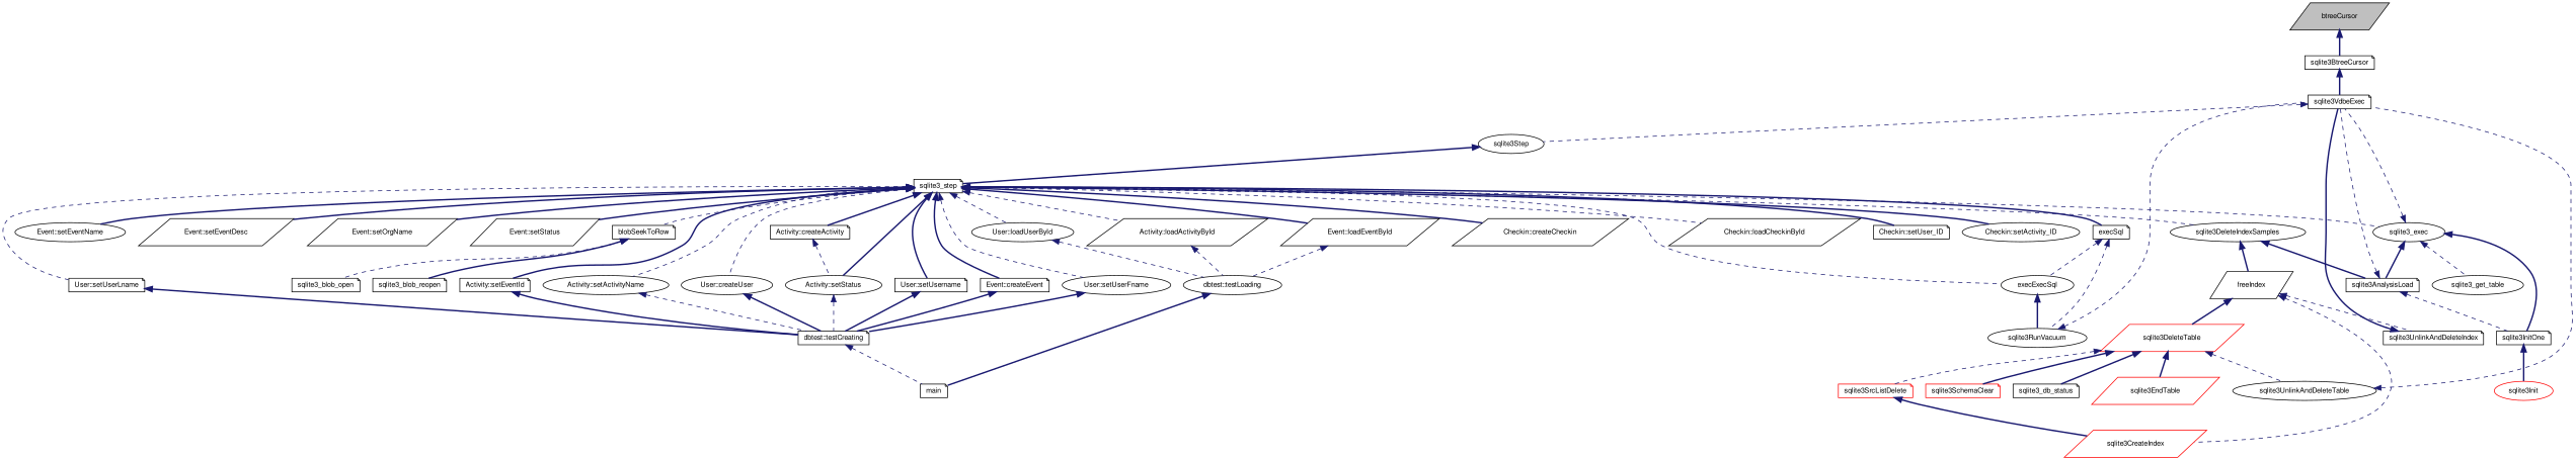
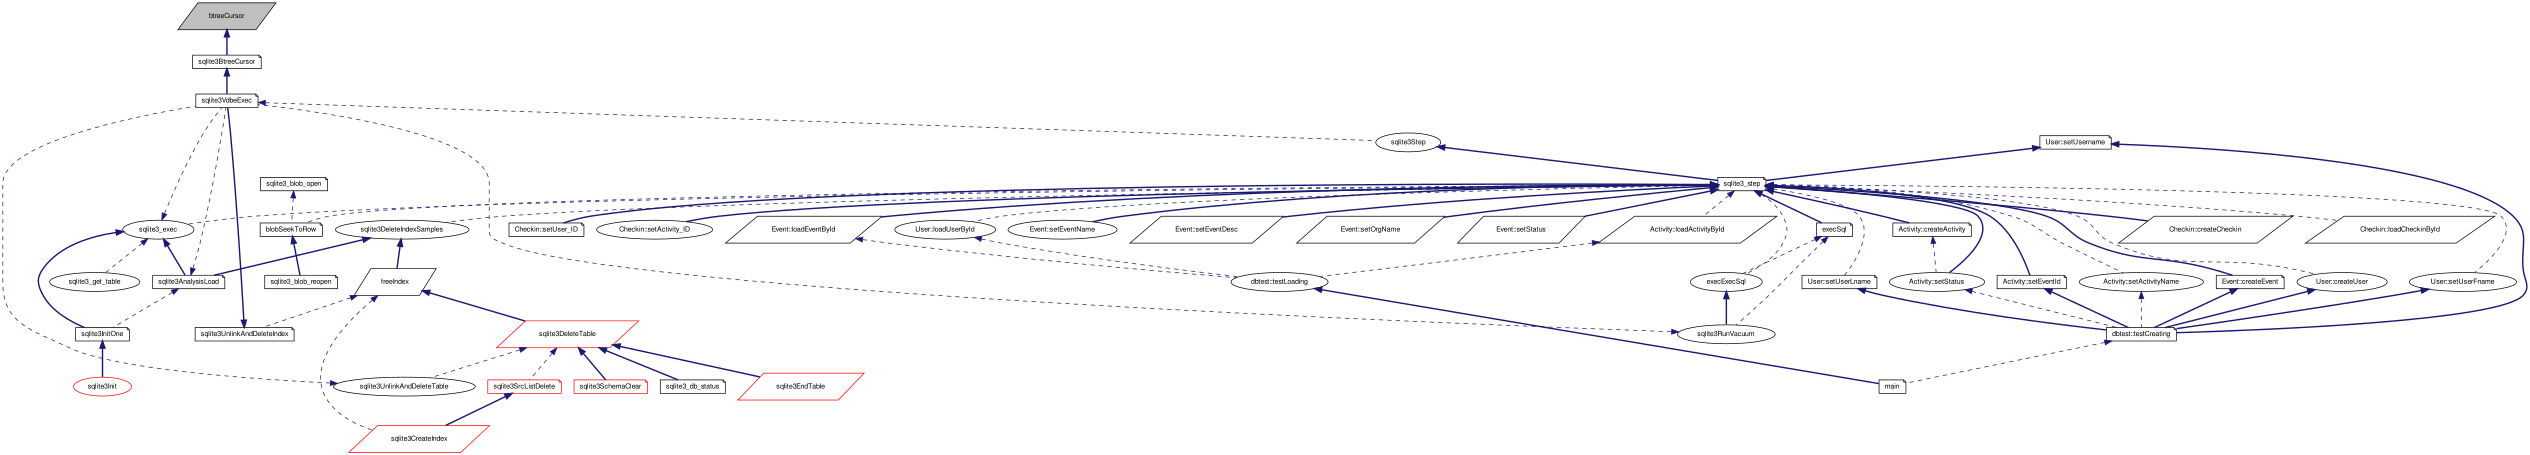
  digraph {
    rankdir=TB
    node [color=black fillcolor=white fontname=FreeSans fontsize=10 shape=note style=filled]
    edge [color=midnightblue dir=back fontname=FreeSans fontsize=10 labelfontname=FreeSans labelfontsize=10 style=bold]
    n1 [fillcolor=grey75 fontcolor=black height=0.2 label=btreeCursor shape=parallelogram width=0.4]
    n2 [height=0.2 label=sqlite3BtreeCursor width=0.4]
    n3 [height=0.2 label=sqlite3VdbeExec width=0.4]
    n4 [height=0.2 label=sqlite3Step shape=ellipse width=0.4]
    n5 [height=0.2 label=sqlite3_step width=0.4]
    n6 [height=0.2 label="Activity::createActivity" width=0.4]
    n7 [height=0.2 label="Activity::loadActivityById" shape=parallelogram width=0.4]
    n8 [height=0.2 label="Activity::setEventId" width=0.4]
    n9 [height=0.2 label="Activity::setActivityName" shape=ellipse width=0.4]
    n10 [height=0.2 label="Activity::setStatus" shape=ellipse width=0.4]
    n11 [height=0.2 label="Checkin::createCheckin" shape=parallelogram width=0.4]
    n12 [height=0.2 label="Checkin::loadCheckinById" shape=parallelogram width=0.4]
    n13 [height=0.2 label="Checkin::setUser_ID" width=0.4]
    n14 [height=0.2 label="Checkin::setActivity_ID" shape=ellipse width=0.4]
    n15 [height=0.2 label="Event::createEvent" width=0.4]
    n16 [height=0.2 label="Event::loadEventById" shape=parallelogram width=0.4]
    n17 [height=0.2 label="Event::setEventName" shape=ellipse width=0.4]
    n18 [height=0.2 label="Event::setEventDesc" shape=parallelogram width=0.4]
    n19 [height=0.2 label="Event::setOrgName" shape=parallelogram width=0.4]
    n20 [height=0.2 label="Event::setStatus" shape=parallelogram width=0.4]
    n21 [height=0.2 label=blobSeekToRow width=0.4]
    n22 [height=0.2 label=sqlite3DeleteIndexSamples shape=ellipse width=0.4]
    n23 [height=0.2 label=sqlite3_exec shape=ellipse width=0.4]
    n24 [height=0.2 label=execSql width=0.4]
    n25 [height=0.2 label=execExecSql shape=ellipse width=0.4]
    n26 [height=0.2 label="User::createUser" shape=ellipse width=0.4]
    n27 [height=0.2 label="User::loadUserById" shape=ellipse width=0.4]
    n28 [height=0.2 label="User::setUsername" width=0.4]
    n29 [height=0.2 label="User::setUserFname" shape=ellipse width=0.4]
    n30 [height=0.2 label="User::setUserLname" width=0.4]
    n31 [height=0.2 label="dbtest::testLoading" shape=ellipse width=0.4]
    n32 [height=0.2 label="dbtest::testCreating" width=0.4]
    n33 [height=0.2 label=sqlite3_blob_open width=0.4]
    n34 [height=0.2 label=sqlite3_blob_reopen width=0.4]
    n35 [height=0.2 label=sqlite3AnalysisLoad width=0.4]
    n36 [height=0.2 label=freeIndex shape=parallelogram width=0.4]
    n37 [height=0.2 label=sqlite3InitOne width=0.4]
    n38 [height=0.2 label=sqlite3_get_table shape=ellipse width=0.4]
    n39 [height=0.2 label=sqlite3RunVacuum shape=ellipse width=0.4]
    n40 [height=0.2 label=main width=0.4]
    n41 [height=0.2 label=sqlite3UnlinkAndDeleteIndex width=0.4]
    n42 [color=red height=0.2 label=sqlite3DeleteTable shape=parallelogram width=0.4]
    n43 [color=red height=0.2 label=sqlite3CreateIndex shape=parallelogram width=0.4]
    n44 [color=red height=0.2 label=sqlite3Init shape=ellipse width=0.4]
    n45 [height=0.2 label=sqlite3_db_status width=0.4]
    n46 [height=0.2 label=sqlite3UnlinkAndDeleteTable shape=ellipse width=0.4]
    n47 [color=red height=0.2 label=sqlite3EndTable shape=parallelogram width=0.4]
    n48 [color=red height=0.2 label=sqlite3SrcListDelete width=0.4]
    n49 [color=red height=0.2 label=sqlite3SchemaClear width=0.4]
    n1 -> n2
    n2 -> n3
    n3 -> n4 [style=dashed]
    n4 -> n5
    n5 -> n6
    n5 -> n7 [style=dashed]
    n5 -> n8
    n5 -> n9 [style=dashed]
    n5 -> n10
    n5 -> n11
    n5 -> n12 [style=dashed]
    n5 -> n13
    n5 -> n14
    n5 -> n15
    n5 -> n16
    n5 -> n17
    n5 -> n18
    n5 -> n19
    n5 -> n20
    n5 -> n21 [style=dashed]
    n5 -> n22 [style=dashed]
    n5 -> n23 [style=dashed]
    n5 -> n24
    n5 -> n25 [style=dashed]
    n5 -> n26 [style=dashed]
    n5 -> n27 [style=dashed]
-   n5 -> n28
+   n28 -> n5
    n5 -> n29 [style=dashed]
    n5 -> n30 [style=dashed]
    n6 -> n10 [style=dashed]
    n7 -> n31 [style=dashed]
    n8 -> n32
    n9 -> n32 [style=dashed]
    n10 -> n32 [style=dashed]
    n15 -> n32
    n16 -> n31 [style=dashed]
-   n21 -> n33 [style=dashed]
+   n33 -> n21 [style=dashed]
    n21 -> n34
    n22 -> n35
    n22 -> n36
    n23 -> n3 [style=dashed]
    n23 -> n35
    n23 -> n37
    n23 -> n38 [style=dashed]
    n24 -> n25 [style=dashed]
    n24 -> n39 [style=dashed]
    n25 -> n39
    n26 -> n32
    n27 -> n31 [style=dashed]
    n28 -> n32
    n29 -> n32
    n30 -> n32
    n31 -> n40
    n32 -> n40 [style=dashed]
    n35 -> n3 [style=dashed]
    n35 -> n37 [style=dashed]
    n36 -> n41 [style=dashed]
    n36 -> n42
    n36 -> n43 [style=dashed]
    n37 -> n44
    n39 -> n3 [style=dashed]
    n41 -> n3
    n42 -> n45
    n42 -> n46 [style=dashed]
    n42 -> n47
    n42 -> n48 [style=dashed]
    n42 -> n49
    n46 -> n3 [style=dashed]
    n48 -> n43
  }
